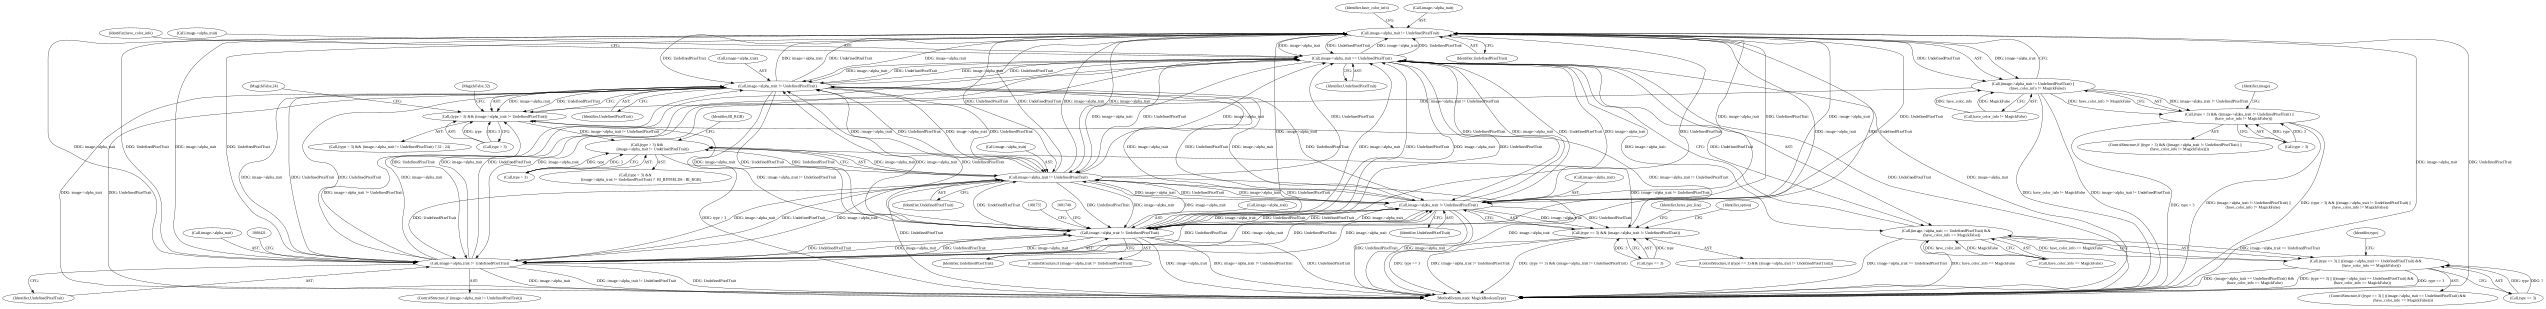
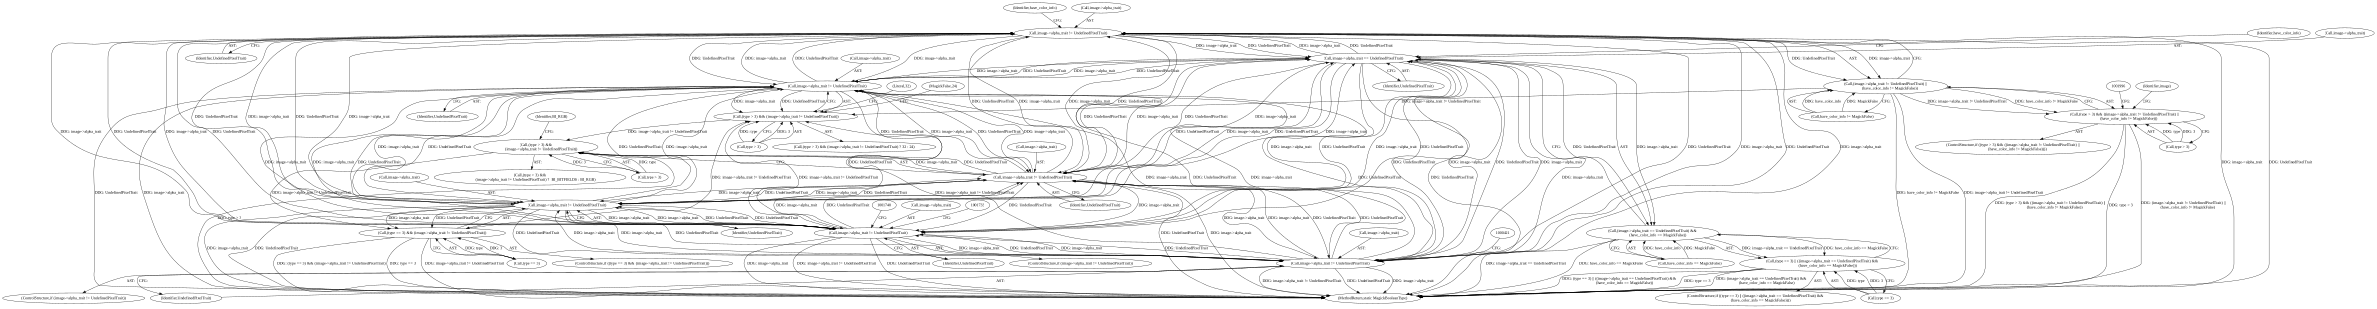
  digraph {
    fontname="Liberation Serif"
    node [fontname="Liberation Serif"]
    edge [fontname="Liberation Serif"]
    n1 [label="(Call,image->alpha_trait != UndefinedPixelTrait)"]
    n2 [label="(Call,image->alpha_trait == UndefinedPixelTrait)"]
    n3 [label="(Call,image->alpha_trait != UndefinedPixelTrait)"]
    n4 [label="(Call,image->alpha_trait != UndefinedPixelTrait)"]
    n5 [label="(Call,image->alpha_trait != UndefinedPixelTrait)"]
    n6 [label="(Call,image->alpha_trait != UndefinedPixelTrait)"]
    n7 [label="(Call,image->alpha_trait != UndefinedPixelTrait)"]
    n8 [label="(Call,(image->alpha_trait != UndefinedPixelTrait) ||\n        (have_color_info != MagickFalse))"]
    n9 [label="(MethodReturn,static MagickBooleanType)"]
    n10 [label="(Identifier,UndefinedPixelTrait)"]
    n11 [label="(Call,(image->alpha_trait == UndefinedPixelTrait) &&\n          (have_color_info == MagickFalse))"]
    n12 [label="(Identifier,UndefinedPixelTrait)"]
    n13 [label="(Call,(type > 3) && (image->alpha_trait != UndefinedPixelTrait))"]
    n14 [label="(Identifier,UndefinedPixelTrait)"]
    n15 [label="(Identifier,UndefinedPixelTrait)"]
    n16 [label="(ControlStructure,if (image->alpha_trait != UndefinedPixelTrait))"]
    n17 [label="(Identifier,UndefinedPixelTrait)"]
    n18 [label="(ControlStructure,if (image->alpha_trait != UndefinedPixelTrait))"]
    n19 [label="(Call,(type == 3) && (image->alpha_trait != UndefinedPixelTrait))"]
    n20 [label="(Identifier,UndefinedPixelTrait)"]
    n21 [label="(Call,(type > 3) &&\n          (image->alpha_trait != UndefinedPixelTrait))"]
    n22 [label="(Identifier,UndefinedPixelTrait)"]
    n23 [label="(Call,(type > 3) && ((image->alpha_trait != UndefinedPixelTrait) ||\n        (have_color_info != MagickFalse)))"]
    n24 [label="(Call,have_color_info != MagickFalse)"]
    n25 [label="(Call,(type == 3) || ((image->alpha_trait == UndefinedPixelTrait) &&\n          (have_color_info == MagickFalse)))"]
    n26 [label="(Call,have_color_info == MagickFalse)"]
    n27 [label="(Call,type > 3)"]
    n28 [label="(Call,(type > 3) && (image->alpha_trait != UndefinedPixelTrait) ? 32 : 24)"]
    n29 [label="(ControlStructure,if ((type == 3) && (image->alpha_trait != UndefinedPixelTrait)))"]
    n30 [label="(Call,type == 3)"]
    n31 [label="(Call,(type > 3) &&\n          (image->alpha_trait != UndefinedPixelTrait) ?  BI_BITFIELDS : BI_RGB)"]
    n32 [label="(Call,type > 3)"]
    n33 [label="(ControlStructure,if ((type == 3) || ((image->alpha_trait == UndefinedPixelTrait) &&\n          (have_color_info == MagickFalse))))"]
    n34 [label="(Call,type == 3)"]
    n35 [label="(Call,type > 3)"]
    n36 [label="(ControlStructure,if ((type > 3) && ((image->alpha_trait != UndefinedPixelTrait) ||\n        (have_color_info != MagickFalse))))"]
    n37 [label="(Identifier,have_color_info)"]
    n38 [label="(MagickFalse,24)"]
-   n39 [label="(Identifier,bytes_per_line)"]
    n40 [label="(Call,image->alpha_trait)"]
    n41 [label="(Identifier,BI_RGB)"]
    n42 [label="(Call,image->alpha_trait)"]
-   n43 [label="(MagickFalse,32)"]
-   n44 [label="(Identifier,option)"]
+   n43 [label="(Literal,32)"]
    n45 [label="(Call,image->alpha_trait)"]
    n46 [label="(Identifier,have_color_info)"]
    n47 [label="(Call,image->alpha_trait)"]
    n48 [label="(Call,image->alpha_trait)"]
    n49 [label="(Call,image->alpha_trait)"]
    n50 [label="(Call,image->alpha_trait)"]
    n51 [label="(Identifier,image)"]
-   n52 [label="(Identifier,type)"]
    1001733
    1001740
    1000421
+   1001996
    n1 -> n2 [label="DDG: image->alpha_trait"]
    n1 -> n2 [label="DDG: UndefinedPixelTrait"]
    n1 -> n3 [label="DDG: image->alpha_trait"]
    n1 -> n3 [label="DDG: UndefinedPixelTrait"]
    n1 -> n4 [label="DDG: image->alpha_trait"]
    n1 -> n4 [label="DDG: UndefinedPixelTrait"]
    n1 -> n5 [label="DDG: image->alpha_trait"]
    n1 -> n5 [label="DDG: UndefinedPixelTrait"]
    n1 -> n6 [label="DDG: image->alpha_trait"]
    n1 -> n6 [label="DDG: UndefinedPixelTrait"]
    n1 -> n7 [label="DDG: image->alpha_trait"]
    n1 -> n7 [label="DDG: UndefinedPixelTrait"]
    n1 -> n8 [label="AST: "]
    n1 -> n8 [label="DDG: image->alpha_trait"]
    n1 -> n8 [label="DDG: UndefinedPixelTrait"]
    n1 -> n9 [label="DDG: image->alpha_trait"]
    n1 -> n9 [label="DDG: UndefinedPixelTrait"]
    n1 -> n10 [label="CFG: "]
    n2 -> n1 [label="DDG: image->alpha_trait"]
    n2 -> n1 [label="DDG: UndefinedPixelTrait"]
    n2 -> n3 [label="DDG: image->alpha_trait"]
    n2 -> n3 [label="DDG: UndefinedPixelTrait"]
    n2 -> n4 [label="DDG: image->alpha_trait"]
    n2 -> n4 [label="DDG: UndefinedPixelTrait"]
    n2 -> n5 [label="DDG: image->alpha_trait"]
    n2 -> n5 [label="DDG: UndefinedPixelTrait"]
    n2 -> n6 [label="DDG: image->alpha_trait"]
    n2 -> n6 [label="DDG: UndefinedPixelTrait"]
    n2 -> n7 [label="DDG: image->alpha_trait"]
    n2 -> n7 [label="DDG: UndefinedPixelTrait"]
    n2 -> n9 [label="DDG: UndefinedPixelTrait"]
    n2 -> n9 [label="DDG: image->alpha_trait"]
    n2 -> n11 [label="AST: "]
    n2 -> n11 [label="DDG: image->alpha_trait"]
    n2 -> n11 [label="DDG: UndefinedPixelTrait"]
    n2 -> n12 [label="CFG: "]
    n3 -> n1 [label="DDG: image->alpha_trait"]
    n3 -> n1 [label="DDG: UndefinedPixelTrait"]
    n3 -> n2 [label="DDG: image->alpha_trait"]
    n3 -> n2 [label="DDG: UndefinedPixelTrait"]
    n3 -> n4 [label="DDG: image->alpha_trait"]
    n3 -> n4 [label="DDG: UndefinedPixelTrait"]
    n3 -> n5 [label="DDG: image->alpha_trait"]
    n3 -> n5 [label="DDG: UndefinedPixelTrait"]
    n3 -> n6 [label="DDG: image->alpha_trait"]
    n3 -> n6 [label="DDG: UndefinedPixelTrait"]
    n3 -> n7 [label="DDG: image->alpha_trait"]
    n3 -> n7 [label="DDG: UndefinedPixelTrait"]
    n3 -> n9 [label="DDG: image->alpha_trait"]
    n3 -> n9 [label="DDG: UndefinedPixelTrait"]
    n3 -> n13 [label="AST: "]
    n3 -> n13 [label="DDG: image->alpha_trait"]
    n3 -> n13 [label="DDG: UndefinedPixelTrait"]
    n3 -> n14 [label="CFG: "]
    n4 -> n1 [label="DDG: image->alpha_trait"]
    n4 -> n1 [label="DDG: UndefinedPixelTrait"]
    n4 -> n2 [label="DDG: image->alpha_trait"]
    n4 -> n2 [label="DDG: UndefinedPixelTrait"]
    n4 -> n3 [label="DDG: image->alpha_trait"]
    n4 -> n3 [label="DDG: UndefinedPixelTrait"]
    n4 -> n5 [label="DDG: image->alpha_trait"]
    n4 -> n5 [label="DDG: UndefinedPixelTrait"]
    n4 -> n6 [label="DDG: image->alpha_trait"]
    n4 -> n6 [label="DDG: UndefinedPixelTrait"]
    n4 -> n7 [label="DDG: image->alpha_trait"]
    n4 -> n7 [label="DDG: UndefinedPixelTrait"]
    n4 -> n9 [label="DDG: UndefinedPixelTrait"]
    n4 -> n9 [label="DDG: image->alpha_trait"]
    n4 -> n9 [label="DDG: image->alpha_trait != UndefinedPixelTrait"]
    n4 -> n13 [label="DDG: image->alpha_trait != UndefinedPixelTrait"]
    n4 -> n15 [label="CFG: "]
    n4 -> n16 [label="AST: "]
    n5 -> n1 [label="DDG: image->alpha_trait"]
    n5 -> n1 [label="DDG: UndefinedPixelTrait"]
    n5 -> n2 [label="DDG: image->alpha_trait"]
    n5 -> n2 [label="DDG: UndefinedPixelTrait"]
    n5 -> n3 [label="DDG: image->alpha_trait"]
    n5 -> n3 [label="DDG: UndefinedPixelTrait"]
    n5 -> n4 [label="DDG: image->alpha_trait"]
    n5 -> n4 [label="DDG: UndefinedPixelTrait"]
    n5 -> n6 [label="DDG: image->alpha_trait"]
    n5 -> n6 [label="DDG: UndefinedPixelTrait"]
    n5 -> n7 [label="DDG: image->alpha_trait"]
    n5 -> n7 [label="DDG: UndefinedPixelTrait"]
    n5 -> n9 [label="DDG: image->alpha_trait"]
    n5 -> n9 [label="DDG: image->alpha_trait != UndefinedPixelTrait"]
    n5 -> n9 [label="DDG: UndefinedPixelTrait"]
    n5 -> n13 [label="DDG: image->alpha_trait != UndefinedPixelTrait"]
    n5 -> n17 [label="CFG: "]
    n5 -> n18 [label="AST: "]
    n6 -> n1 [label="DDG: image->alpha_trait"]
    n6 -> n1 [label="DDG: UndefinedPixelTrait"]
    n6 -> n2 [label="DDG: image->alpha_trait"]
    n6 -> n2 [label="DDG: UndefinedPixelTrait"]
    n6 -> n3 [label="DDG: image->alpha_trait"]
    n6 -> n3 [label="DDG: UndefinedPixelTrait"]
    n6 -> n4 [label="DDG: image->alpha_trait"]
    n6 -> n4 [label="DDG: UndefinedPixelTrait"]
    n6 -> n5 [label="DDG: image->alpha_trait"]
    n6 -> n5 [label="DDG: UndefinedPixelTrait"]
    n6 -> n7 [label="DDG: image->alpha_trait"]
    n6 -> n7 [label="DDG: UndefinedPixelTrait"]
    n6 -> n9 [label="DDG: UndefinedPixelTrait"]
    n6 -> n9 [label="DDG: image->alpha_trait"]
    n6 -> n19 [label="AST: "]
    n6 -> n19 [label="DDG: image->alpha_trait"]
    n6 -> n19 [label="DDG: UndefinedPixelTrait"]
    n6 -> n20 [label="CFG: "]
    n7 -> n1 [label="DDG: image->alpha_trait"]
    n7 -> n1 [label="DDG: UndefinedPixelTrait"]
    n7 -> n2 [label="DDG: image->alpha_trait"]
    n7 -> n2 [label="DDG: UndefinedPixelTrait"]
    n7 -> n3 [label="DDG: image->alpha_trait"]
    n7 -> n3 [label="DDG: UndefinedPixelTrait"]
    n7 -> n4 [label="DDG: image->alpha_trait"]
    n7 -> n4 [label="DDG: UndefinedPixelTrait"]
    n7 -> n5 [label="DDG: image->alpha_trait"]
    n7 -> n5 [label="DDG: UndefinedPixelTrait"]
    n7 -> n6 [label="DDG: image->alpha_trait"]
    n7 -> n6 [label="DDG: UndefinedPixelTrait"]
    n7 -> n9 [label="DDG: UndefinedPixelTrait"]
    n7 -> n9 [label="DDG: image->alpha_trait"]
    n7 -> n21 [label="AST: "]
    n7 -> n21 [label="DDG: image->alpha_trait"]
    n7 -> n21 [label="DDG: UndefinedPixelTrait"]
    n7 -> n22 [label="CFG: "]
    n8 -> n1 [label="CFG: "]
    n8 -> n9 [label="DDG: have_color_info != MagickFalse"]
    n8 -> n9 [label="DDG: image->alpha_trait != UndefinedPixelTrait"]
    n8 -> n13 [label="DDG: image->alpha_trait != UndefinedPixelTrait"]
    n8 -> n23 [label="AST: "]
    n8 -> n23 [label="DDG: image->alpha_trait != UndefinedPixelTrait"]
    n8 -> n23 [label="DDG: have_color_info != MagickFalse"]
    n8 -> n24 [label="CFG: "]
    n10 -> n1 [label="AST: "]
    n11 -> n2 [label="CFG: "]
    n11 -> n9 [label="DDG: have_color_info == MagickFalse"]
    n11 -> n9 [label="DDG: image->alpha_trait == UndefinedPixelTrait"]
    n11 -> n25 [label="AST: "]
    n11 -> n25 [label="DDG: image->alpha_trait == UndefinedPixelTrait"]
    n11 -> n25 [label="DDG: have_color_info == MagickFalse"]
    n11 -> n26 [label="CFG: "]
    n12 -> n2 [label="AST: "]
    n13 -> n3 [label="CFG: "]
    n13 -> n21 [label="DDG: image->alpha_trait != UndefinedPixelTrait"]
    n13 -> n27 [label="CFG: "]
    n13 -> n28 [label="AST: "]
    n14 -> n3 [label="AST: "]
    n15 -> n4 [label="AST: "]
    n17 -> n5 [label="AST: "]
    n19 -> n6 [label="CFG: "]
    n19 -> n9 [label="DDG: type == 3"]
    n19 -> n9 [label="DDG: image->alpha_trait != UndefinedPixelTrait"]
    n19 -> n9 [label="DDG: (type == 3) && (image->alpha_trait != UndefinedPixelTrait)"]
    n19 -> n13 [label="DDG: image->alpha_trait != UndefinedPixelTrait"]
    n19 -> n29 [label="AST: "]
    n19 -> n30 [label="CFG: "]
    n20 -> n6 [label="AST: "]
    n21 -> n7 [label="CFG: "]
    n21 -> n9 [label="DDG: type > 3"]
    n21 -> n19 [label="DDG: image->alpha_trait != UndefinedPixelTrait"]
    n21 -> n31 [label="AST: "]
    n21 -> n32 [label="CFG: "]
    n22 -> n7 [label="AST: "]
    n23 -> n8 [label="CFG: "]
    n23 -> n9 [label="DDG: type > 3"]
    n23 -> n9 [label="DDG: (image->alpha_trait != UndefinedPixelTrait) ||\n        (have_color_info != MagickFalse)"]
    n23 -> n9 [label="DDG: (type > 3) && ((image->alpha_trait != UndefinedPixelTrait) ||\n        (have_color_info != MagickFalse))"]
    n23 -> n35 [label="CFG: "]
    n23 -> n36 [label="AST: "]
    n24 -> n8 [label="AST: "]
    n24 -> n8 [label="DDG: have_color_info"]
    n24 -> n8 [label="DDG: MagickFalse"]
    n25 -> n9 [label="DDG: type == 3"]
    n25 -> n9 [label="DDG: (image->alpha_trait == UndefinedPixelTrait) &&\n          (have_color_info == MagickFalse)"]
    n25 -> n9 [label="DDG: (type == 3) || ((image->alpha_trait == UndefinedPixelTrait) &&\n          (have_color_info == MagickFalse))"]
    n25 -> n11 [label="CFG: "]
    n25 -> n33 [label="AST: "]
    n25 -> n34 [label="CFG: "]
    n26 -> n11 [label="AST: "]
    n26 -> n11 [label="DDG: have_color_info"]
    n26 -> n11 [label="DDG: MagickFalse"]
    n27 -> n13 [label="AST: "]
    n27 -> n13 [label="DDG: type"]
    n27 -> n13 [label="DDG: 3"]
    n30 -> n19 [label="AST: "]
    n30 -> n19 [label="DDG: type"]
    n30 -> n19 [label="DDG: 3"]
    n32 -> n21 [label="AST: "]
    n32 -> n21 [label="DDG: type"]
    n32 -> n21 [label="DDG: 3"]
    n34 -> n25 [label="AST: "]
    n34 -> n25 [label="DDG: type"]
    n34 -> n25 [label="DDG: 3"]
    n35 -> n23 [label="AST: "]
    n35 -> n23 [label="DDG: type"]
    n35 -> n23 [label="DDG: 3"]
    n37 -> n2 [label="CFG: "]
    n38 -> n13 [label="CFG: "]
-   n39 -> n19 [label="CFG: "]
    n40 -> n7 [label="AST: "]
    n41 -> n21 [label="CFG: "]
    n42 -> n4 [label="AST: "]
    n43 -> n13 [label="CFG: "]
-   n44 -> n19 [label="CFG: "]
    n45 -> n6 [label="AST: "]
    n46 -> n1 [label="CFG: "]
    n47 -> n3 [label="AST: "]
    n48 -> n5 [label="AST: "]
    n49 -> n2 [label="AST: "]
    n50 -> n1 [label="AST: "]
    n51 -> n23 [label="CFG: "]
-   n52 -> n25 [label="CFG: "]
    1001733 -> n4 [label="CFG: "]
    1001740 -> n4 [label="CFG: "]
    1000421 -> n5 [label="CFG: "]
+   1001996 -> n23 [label="CFG: "]
  }
